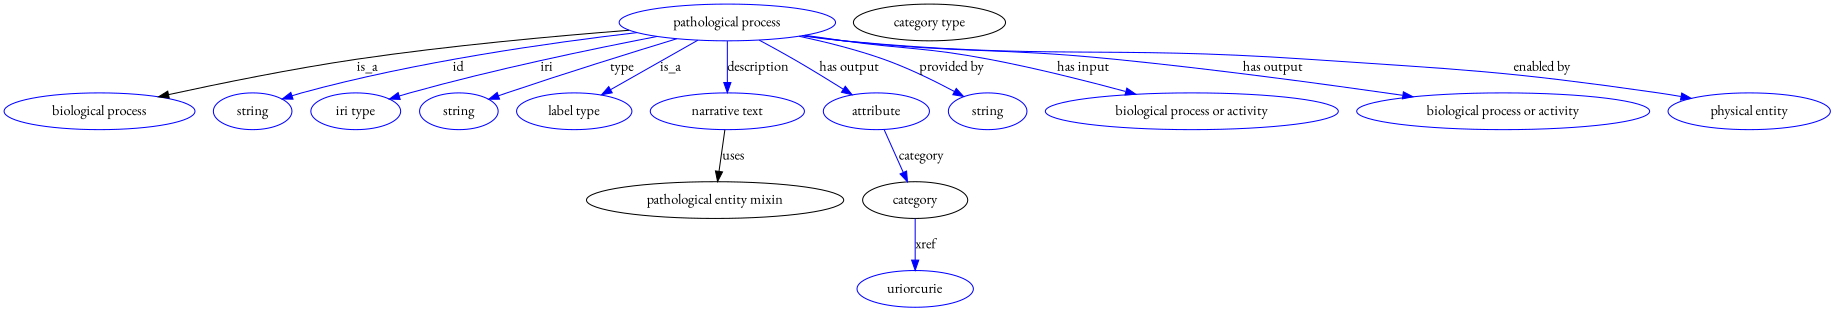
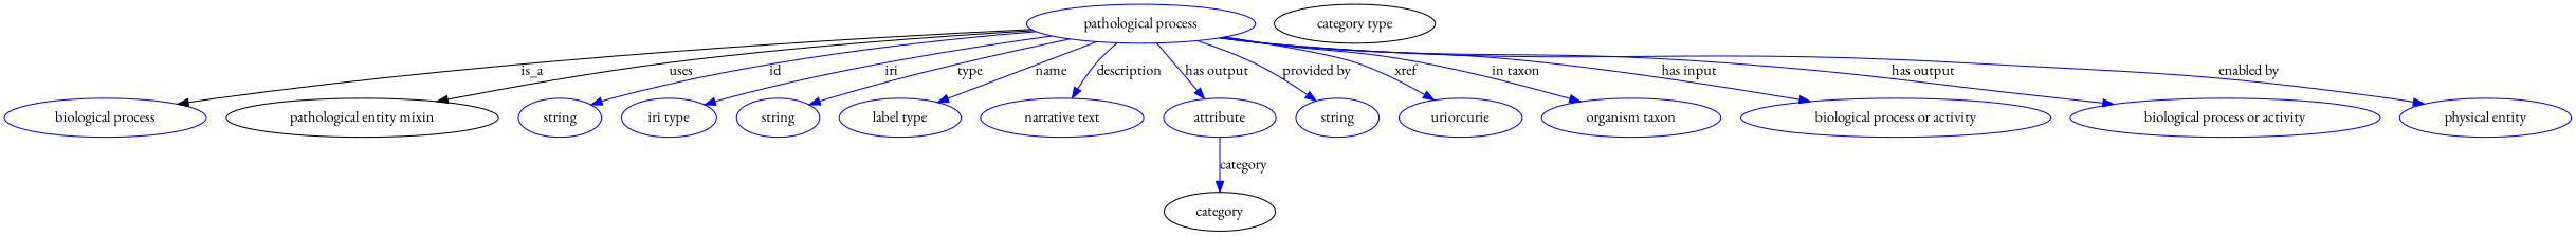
  digraph {
    fontname="EB Garamond"
    node [color=blue fontname="EB Garamond"]
    edge [fontname="EB Garamond" color=blue style=solid]
    n1 [height=0.5 label="pathological process" width=2.9428]
    "biological process" [height=0.5 width=2.5998]
    "pathological entity mixin" [height=0.5 width=3.5025 color=""]
    n4 [height=0.5 label=string width=1.0652]
    n5 [height=0.5 label="iri type" width=1.2277]
    n6 [height=0.5 label=string width=1.0652]
    n7 [height=0.5 label="label type" width=1.5707]
    n8 [height=0.5 label="narrative text" width=2.0943]
    n9 [height=0.5 label=attribute width=1.4443]
    n10 [height=0.5 label=string width=1.0652]
    n11 [height=0.5 label=uriorcurie width=1.5887]
+   n12 [height=0.5 label="organism taxon" width=2.3109]
    n13 [height=0.5 label="biological process or activity" width=3.9899]
    n14 [height=0.5 label="biological process or activity" width=3.9899]
    n15 [height=0.5 label="physical entity" width=2.2026]
    category [height=0.5 width=1.4263 color=""]
    n17 [color=black height=0.5 label="category type" width=2.0762]
    n1 -> "biological process" [label=is_a color="" style=""]
-   n8 -> "pathological entity mixin" [label=uses color="" style=""]
+   n1 -> "pathological entity mixin" [label=uses color="" style=""]
    n1 -> n4 [label=id]
    n1 -> n5 [label=iri]
    n1 -> n6 [label=type]
-   n1 -> n7 [label=is_a]
+   n1 -> n7 [label=name]
    n1 -> n8 [label=description]
    n1 -> n9 [label="has output"]
    n1 -> n10 [label="provided by"]
-   category -> n11 [label=xref]
+   n1 -> n11 [label=xref]
+   n1 -> n12 [label="in taxon"]
    n1 -> n13 [label="has input"]
    n1 -> n14 [label="has output"]
    n1 -> n15 [label="enabled by"]
    n9 -> category [label=category]
  }
